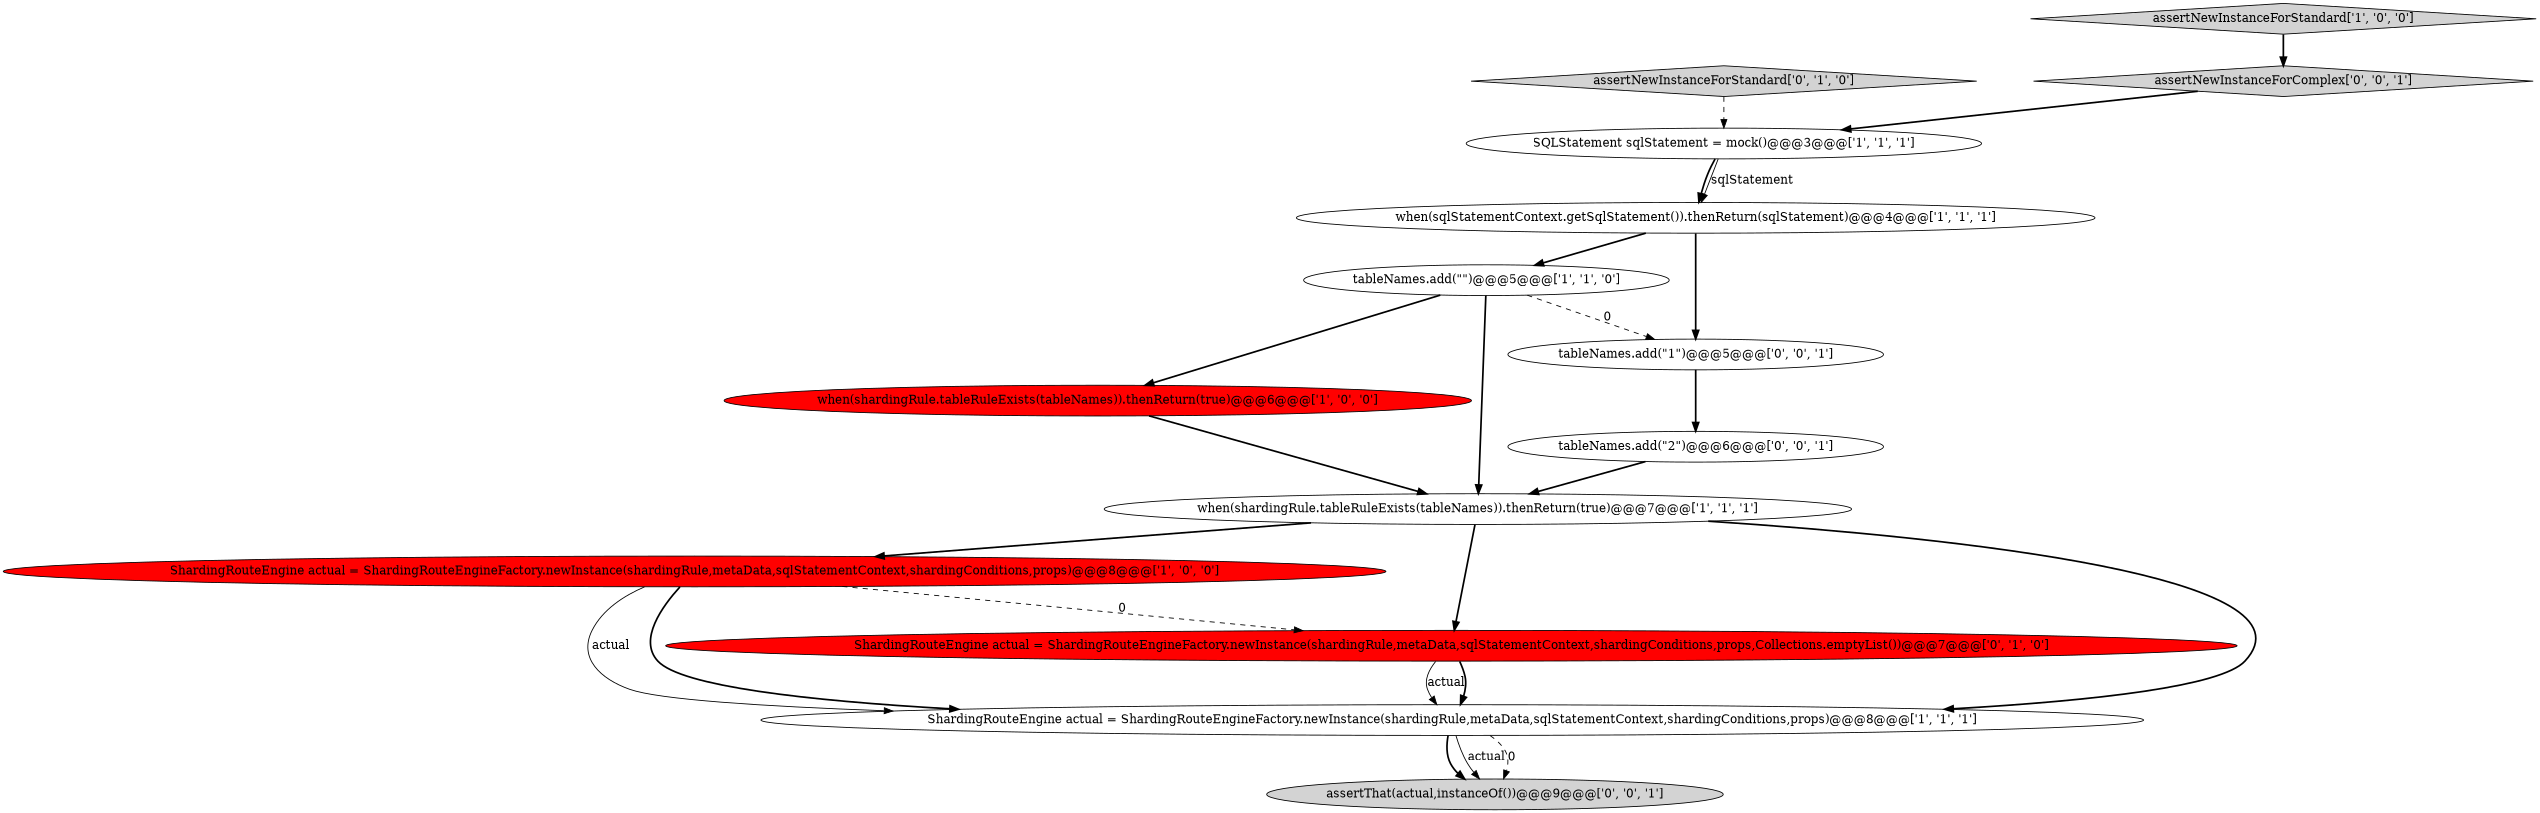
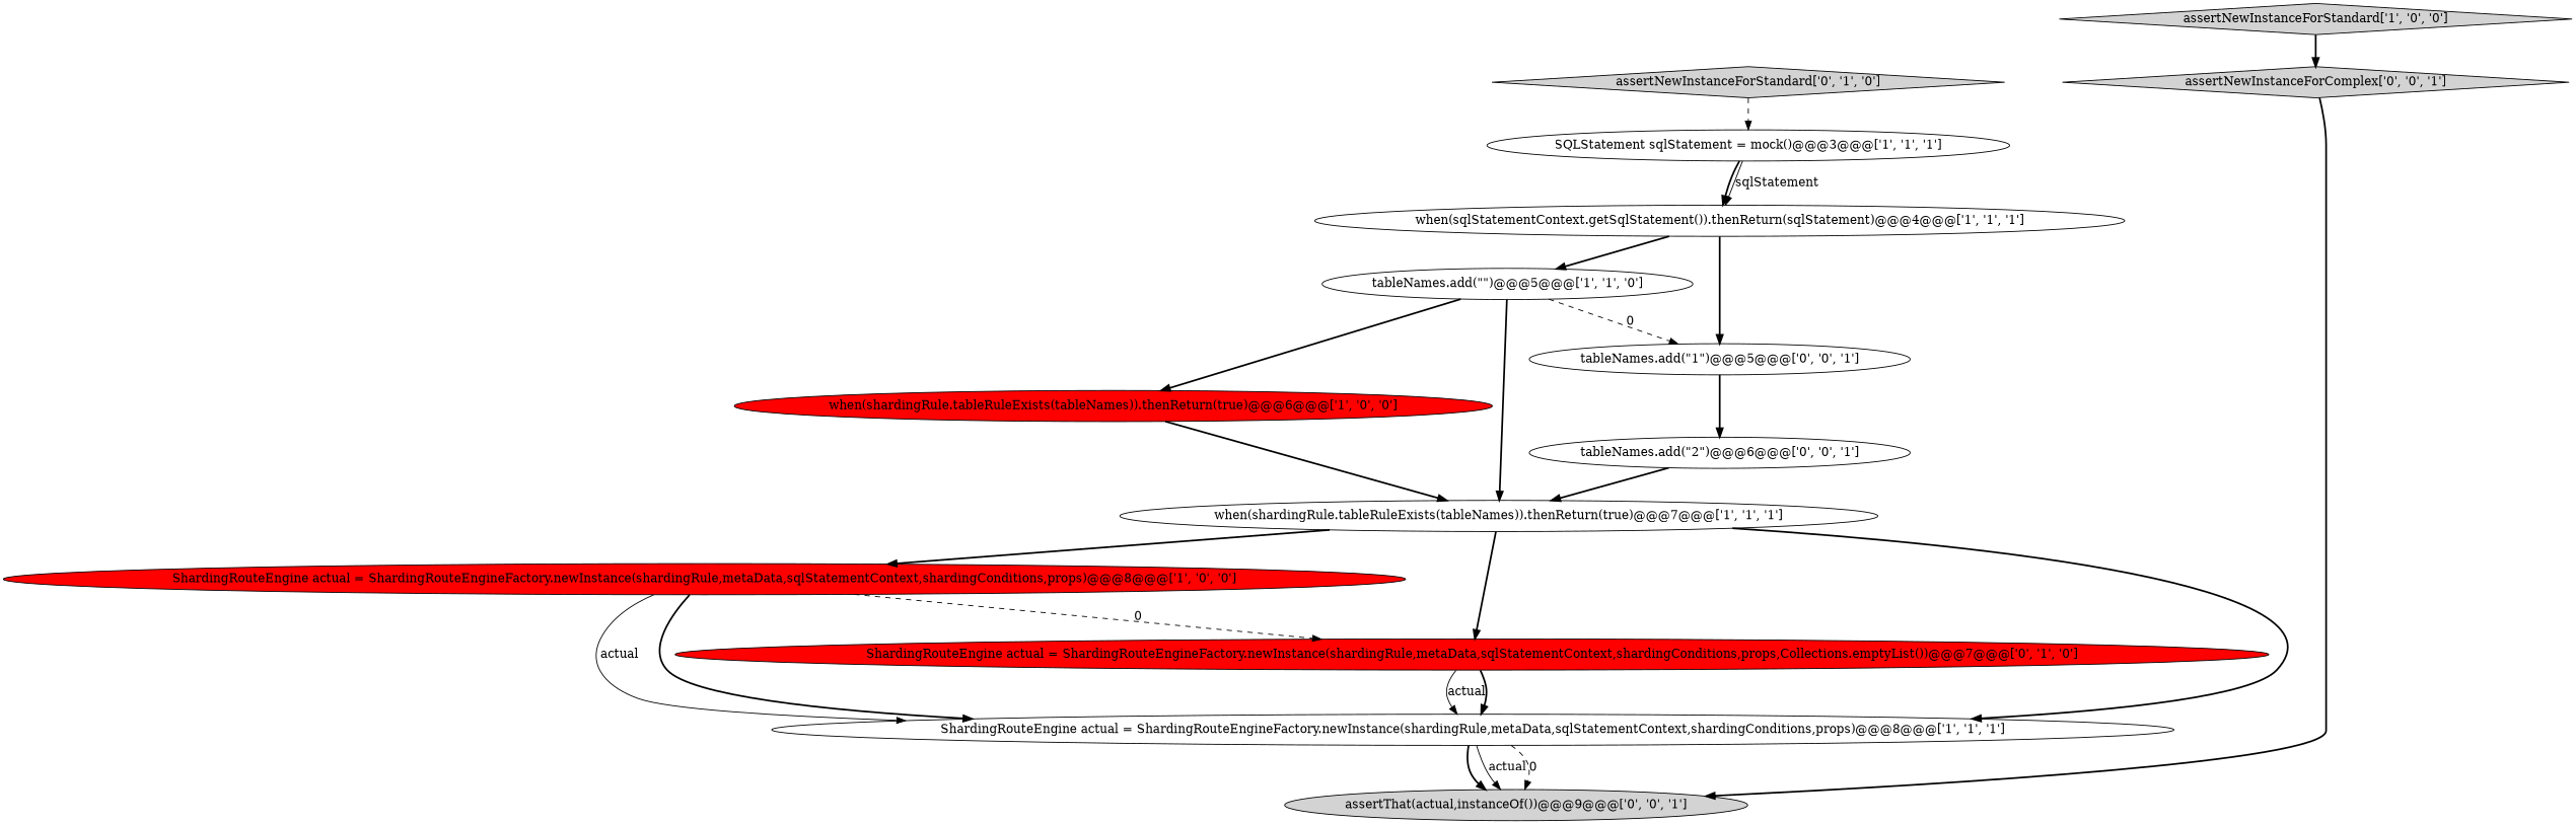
  digraph {
    node [fillcolor=white shape=ellipse style=filled]
    edge [style=bold]
    n1 [fillcolor=red label="ShardingRouteEngine actual = ShardingRouteEngineFactory.newInstance(shardingRule,metaData,sqlStatementContext,shardingConditions,props)@@@8@@@['1', '0', '0']"]
    n2 [label="ShardingRouteEngine actual = ShardingRouteEngineFactory.newInstance(shardingRule,metaData,sqlStatementContext,shardingConditions,props)@@@8@@@['1', '1', '1']"]
    n3 [fillcolor=red label="ShardingRouteEngine actual = ShardingRouteEngineFactory.newInstance(shardingRule,metaData,sqlStatementContext,shardingConditions,props,Collections.emptyList())@@@7@@@['0', '1', '0']"]
    n4 [fillcolor=lightgray label="assertThat(actual,instanceOf())@@@9@@@['0', '0', '1']"]
    n5 [fillcolor=red label="when(shardingRule.tableRuleExists(tableNames)).thenReturn(true)@@@6@@@['1', '0', '0']"]
    n6 [label="when(shardingRule.tableRuleExists(tableNames)).thenReturn(true)@@@7@@@['1', '1', '1']"]
    n7 [fillcolor=lightgray label="assertNewInstanceForStandard['0', '1', '0']" shape=diamond]
    n8 [label="SQLStatement sqlStatement = mock()@@@3@@@['1', '1', '1']"]
    n9 [label="when(sqlStatementContext.getSqlStatement()).thenReturn(sqlStatement)@@@4@@@['1', '1', '1']"]
    n10 [label="tableNames.add(\"1\")@@@5@@@['0', '0', '1']"]
    n11 [label="tableNames.add(\"\")@@@5@@@['1', '1', '0']"]
    n12 [label="tableNames.add(\"2\")@@@6@@@['0', '0', '1']"]
    n13 [fillcolor=lightgray label="assertNewInstanceForComplex['0', '0', '1']" shape=diamond]
    n14 [fillcolor=lightgray label="assertNewInstanceForStandard['1', '0', '0']" shape=diamond]
    n1 -> n2 [label=actual style=solid]
    n1 -> n2
    n1 -> n3 [label=0 style=dashed]
    n2 -> n4
    n2 -> n4 [label=actual style=solid]
    n2 -> n4 [label=0 style=dashed]
    n3 -> n2 [label=actual style=solid]
    n3 -> n2
    n5 -> n6
    n6 -> n1
    n6 -> n2
    n6 -> n3
    n7 -> n8 [style=dashed]
    n8 -> n9
    n8 -> n9 [label=sqlStatement style=solid]
    n9 -> n10
    n9 -> n11
    n10 -> n12
    n11 -> n5
    n11 -> n6
    n11 -> n10 [label=0 style=dashed]
    n12 -> n6
-   n13 -> n8
+   n13 -> n4
    n14 -> n13
  }
